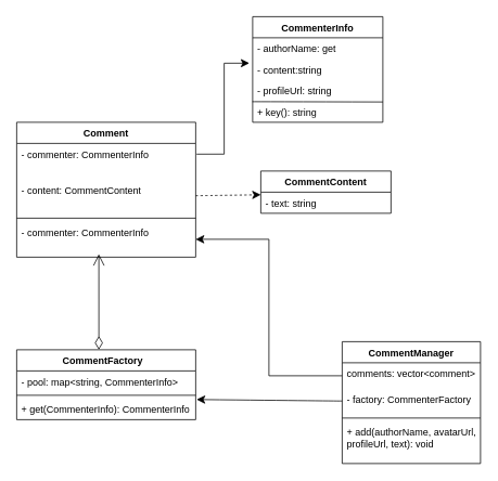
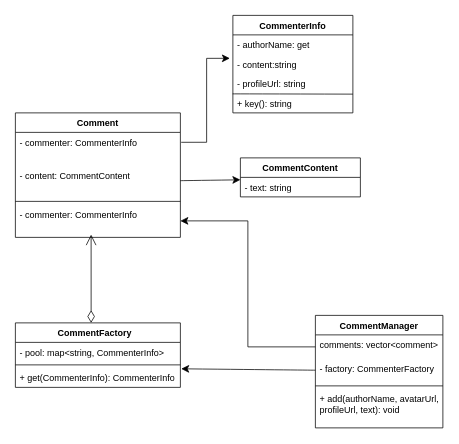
  <mxCell id="0" />
  <mxCell id="1" parent="0" />
  <mxCell id="2" value="CommenterInfo" style="swimlane;fontStyle=1;align=center;verticalAlign=top;childLayout=stackLayout;horizontal=1;startSize=26;horizontalStack=0;resizeParent=1;resizeParentMax=0;resizeLast=0;collapsible=1;marginBottom=0;whiteSpace=wrap;html=1;" vertex="1" parent="1"><mxGeometry x="310" y="20" width="160" height="130" as="geometry" /></mxCell>
  <mxCell id="3" value="- authorName: get" style="text;strokeColor=none;fillColor=none;align=left;verticalAlign=top;spacingLeft=4;spacingRight=4;overflow=hidden;rotatable=0;points=[[0,0.5],[1,0.5]];portConstraint=eastwest;whiteSpace=wrap;html=1;" vertex="1" parent="2"><mxGeometry y="26" width="160" height="26" as="geometry" /></mxCell>
  <mxCell id="4" value="- content:string" style="text;strokeColor=none;fillColor=none;align=left;verticalAlign=top;spacingLeft=4;spacingRight=4;overflow=hidden;rotatable=0;points=[[0,0.5],[1,0.5]];portConstraint=eastwest;whiteSpace=wrap;html=1;" vertex="1" parent="2"><mxGeometry y="52" width="160" height="26" as="geometry" /></mxCell>
  <mxCell id="5" value="- profileUrl: string&lt;div&gt;&lt;br&gt;&lt;/div&gt;" style="text;strokeColor=none;fillColor=none;align=left;verticalAlign=top;spacingLeft=4;spacingRight=4;overflow=hidden;rotatable=0;points=[[0,0.5],[1,0.5]];portConstraint=eastwest;whiteSpace=wrap;html=1;" vertex="1" parent="2"><mxGeometry y="78" width="160" height="26" as="geometry" /></mxCell>
  <mxCell id="6" value="+ key(): string" style="text;strokeColor=none;fillColor=none;align=left;verticalAlign=top;spacingLeft=4;spacingRight=4;overflow=hidden;rotatable=0;points=[[0,0.5],[1,0.5]];portConstraint=eastwest;whiteSpace=wrap;html=1;" vertex="1" parent="2"><mxGeometry y="104" width="160" height="26" as="geometry" /></mxCell>
  <mxCell id="7" value="" style="endArrow=none;html=1;rounded=0;fontSize=12;startSize=8;endSize=8;curved=1;exitX=-0.002;exitY=0.025;exitDx=0;exitDy=0;exitPerimeter=0;" edge="1" parent="2" source="6"><mxGeometry width="50" height="50" relative="1" as="geometry"><mxPoint x="-10" y="105" as="sourcePoint" /><mxPoint x="160" y="105" as="targetPoint" /></mxGeometry></mxCell>
  <mxCell id="8" value="CommentContent" style="swimlane;fontStyle=1;align=center;verticalAlign=top;childLayout=stackLayout;horizontal=1;startSize=26;horizontalStack=0;resizeParent=1;resizeParentMax=0;resizeLast=0;collapsible=1;marginBottom=0;whiteSpace=wrap;html=1;" vertex="1" parent="1"><mxGeometry x="320" y="210" width="160" height="52" as="geometry" /></mxCell>
  <mxCell id="9" value="- text: string" style="text;strokeColor=none;fillColor=none;align=left;verticalAlign=top;spacingLeft=4;spacingRight=4;overflow=hidden;rotatable=0;points=[[0,0.5],[1,0.5]];portConstraint=eastwest;whiteSpace=wrap;html=1;" vertex="1" parent="8"><mxGeometry y="26" width="160" height="26" as="geometry" /></mxCell>
  <mxCell id="10" value="Comment" style="swimlane;fontStyle=1;align=center;verticalAlign=top;childLayout=stackLayout;horizontal=1;startSize=26;horizontalStack=0;resizeParent=1;resizeParentMax=0;resizeLast=0;collapsible=1;marginBottom=0;whiteSpace=wrap;html=1;" vertex="1" parent="1"><mxGeometry x="20" y="150" width="220" height="166" as="geometry" /></mxCell>
  <mxCell id="11" value="- commenter: CommenterInfo" style="text;strokeColor=none;fillColor=none;align=left;verticalAlign=top;spacingLeft=4;spacingRight=4;overflow=hidden;rotatable=0;points=[[0,0.5],[1,0.5]];portConstraint=eastwest;whiteSpace=wrap;html=1;" vertex="1" parent="10"><mxGeometry y="26" width="220" height="44" as="geometry" /></mxCell>
  <mxCell id="12" value="- content: CommentContent" style="text;strokeColor=none;fillColor=none;align=left;verticalAlign=top;spacingLeft=4;spacingRight=4;overflow=hidden;rotatable=0;points=[[0,0.5],[1,0.5]];portConstraint=eastwest;whiteSpace=wrap;html=1;" vertex="1" parent="10"><mxGeometry y="70" width="220" height="44" as="geometry" /></mxCell>
  <mxCell id="13" value="" style="line;strokeWidth=1;fillColor=none;align=left;verticalAlign=middle;spacingTop=-1;spacingLeft=3;spacingRight=3;rotatable=0;labelPosition=right;points=[];portConstraint=eastwest;strokeColor=inherit;" vertex="1" parent="10"><mxGeometry y="114" width="220" height="8" as="geometry" /></mxCell>
  <mxCell id="14" value="- commenter: CommenterInfo" style="text;strokeColor=none;fillColor=none;align=left;verticalAlign=top;spacingLeft=4;spacingRight=4;overflow=hidden;rotatable=0;points=[[0,0.5],[1,0.5]];portConstraint=eastwest;whiteSpace=wrap;html=1;" vertex="1" parent="10"><mxGeometry y="122" width="220" height="44" as="geometry" /></mxCell>
  <mxCell id="15" value="" style="edgeStyle=orthogonalEdgeStyle;rounded=0;orthogonalLoop=1;jettySize=auto;html=1;fontSize=12;startSize=8;endSize=8;exitX=1.005;exitY=0.301;exitDx=0;exitDy=0;exitPerimeter=0;entryX=-0.025;entryY=0.202;entryDx=0;entryDy=0;entryPerimeter=0;" edge="1" parent="1" source="11" target="4"><mxGeometry relative="1" as="geometry" /></mxCell>
- <mxCell id="16" style="edgeStyle=none;curved=1;rounded=0;orthogonalLoop=1;jettySize=auto;html=1;entryX=0;entryY=0.125;entryDx=0;entryDy=0;entryPerimeter=0;fontSize=12;startSize=8;endSize=8;dashed=1;" edge="1" parent="1" source="12" target="9"><mxGeometry relative="1" as="geometry" /></mxCell>
+ <mxCell id="16" style="edgeStyle=none;curved=1;rounded=0;orthogonalLoop=1;jettySize=auto;html=1;entryX=0;entryY=0.125;entryDx=0;entryDy=0;entryPerimeter=0;fontSize=12;startSize=8;endSize=8;" edge="1" parent="1" source="12" target="9"><mxGeometry relative="1" as="geometry" /></mxCell>
  <mxCell id="17" value="CommentFactory&lt;span style=&quot;white-space: pre;&quot;&gt;&#09;&lt;/span&gt;" style="swimlane;fontStyle=1;align=center;verticalAlign=top;childLayout=stackLayout;horizontal=1;startSize=26;horizontalStack=0;resizeParent=1;resizeParentMax=0;resizeLast=0;collapsible=1;marginBottom=0;whiteSpace=wrap;html=1;" vertex="1" parent="1"><mxGeometry x="20" y="430" width="220" height="86" as="geometry" /></mxCell>
  <mxCell id="18" value="- pool: map&amp;lt;string, CommenterInfo&amp;gt;" style="text;strokeColor=none;fillColor=none;align=left;verticalAlign=top;spacingLeft=4;spacingRight=4;overflow=hidden;rotatable=0;points=[[0,0.5],[1,0.5]];portConstraint=eastwest;whiteSpace=wrap;html=1;" vertex="1" parent="17"><mxGeometry y="26" width="220" height="26" as="geometry" /></mxCell>
  <mxCell id="19" value="" style="line;strokeWidth=1;fillColor=none;align=left;verticalAlign=middle;spacingTop=-1;spacingLeft=3;spacingRight=3;rotatable=0;labelPosition=right;points=[];portConstraint=eastwest;strokeColor=inherit;" vertex="1" parent="17"><mxGeometry y="52" width="220" height="8" as="geometry" /></mxCell>
  <mxCell id="20" value="+ get(CommenterInfo): CommenterInfo" style="text;strokeColor=none;fillColor=none;align=left;verticalAlign=top;spacingLeft=4;spacingRight=4;overflow=hidden;rotatable=0;points=[[0,0.5],[1,0.5]];portConstraint=eastwest;whiteSpace=wrap;html=1;" vertex="1" parent="17"><mxGeometry y="60" width="220" height="26" as="geometry" /></mxCell>
  <mxCell id="21" value="" style="endArrow=open;html=1;endSize=12;startArrow=diamondThin;startSize=14;startFill=0;align=left;verticalAlign=bottom;rounded=0;fontSize=12;entryX=0.459;entryY=0.915;entryDx=0;entryDy=0;entryPerimeter=0;" edge="1" parent="1" target="14"><mxGeometry x="-1" y="3" relative="1" as="geometry"><mxPoint x="121" y="430" as="sourcePoint" /><mxPoint x="370" y="350" as="targetPoint" /></mxGeometry></mxCell>
  <mxCell id="22" value="CommentManager" style="swimlane;fontStyle=1;align=center;verticalAlign=top;childLayout=stackLayout;horizontal=1;startSize=26;horizontalStack=0;resizeParent=1;resizeParentMax=0;resizeLast=0;collapsible=1;marginBottom=0;whiteSpace=wrap;html=1;" vertex="1" parent="1"><mxGeometry x="420" y="420" width="170" height="150" as="geometry" /></mxCell>
  <mxCell id="23" value="comments: vector&amp;lt;comment&amp;gt;" style="text;strokeColor=none;fillColor=none;align=left;verticalAlign=top;spacingLeft=4;spacingRight=4;overflow=hidden;rotatable=0;points=[[0,0.5],[1,0.5]];portConstraint=eastwest;whiteSpace=wrap;html=1;" vertex="1" parent="22"><mxGeometry y="26" width="170" height="32" as="geometry" /></mxCell>
  <mxCell id="24" value="- factory: CommenterFactory" style="text;strokeColor=none;fillColor=none;align=left;verticalAlign=top;spacingLeft=4;spacingRight=4;overflow=hidden;rotatable=0;points=[[0,0.5],[1,0.5]];portConstraint=eastwest;whiteSpace=wrap;html=1;" vertex="1" parent="22"><mxGeometry y="58" width="170" height="32" as="geometry" /></mxCell>
  <mxCell id="25" value="" style="line;strokeWidth=1;fillColor=none;align=left;verticalAlign=middle;spacingTop=-1;spacingLeft=3;spacingRight=3;rotatable=0;labelPosition=right;points=[];portConstraint=eastwest;strokeColor=inherit;" vertex="1" parent="22"><mxGeometry y="90" width="170" height="8" as="geometry" /></mxCell>
  <mxCell id="26" value="+ add(authorName, avatarUrl, profileUrl, text): void&amp;nbsp;" style="text;strokeColor=none;fillColor=none;align=left;verticalAlign=top;spacingLeft=4;spacingRight=4;overflow=hidden;rotatable=0;points=[[0,0.5],[1,0.5]];portConstraint=eastwest;whiteSpace=wrap;html=1;" vertex="1" parent="22"><mxGeometry y="98" width="170" height="52" as="geometry" /></mxCell>
  <mxCell id="27" style="edgeStyle=orthogonalEdgeStyle;rounded=0;orthogonalLoop=1;jettySize=auto;html=1;entryX=1;entryY=0.5;entryDx=0;entryDy=0;fontSize=12;startSize=8;endSize=8;exitX=0;exitY=0.5;exitDx=0;exitDy=0;" edge="1" parent="1" source="23" target="14"><mxGeometry relative="1" as="geometry" /></mxCell>
  <mxCell id="28" style="edgeStyle=none;curved=1;rounded=0;orthogonalLoop=1;jettySize=auto;html=1;entryX=1.005;entryY=0.048;entryDx=0;entryDy=0;entryPerimeter=0;fontSize=12;startSize=8;endSize=8;" edge="1" parent="1" source="24" target="20"><mxGeometry relative="1" as="geometry" /></mxCell>
